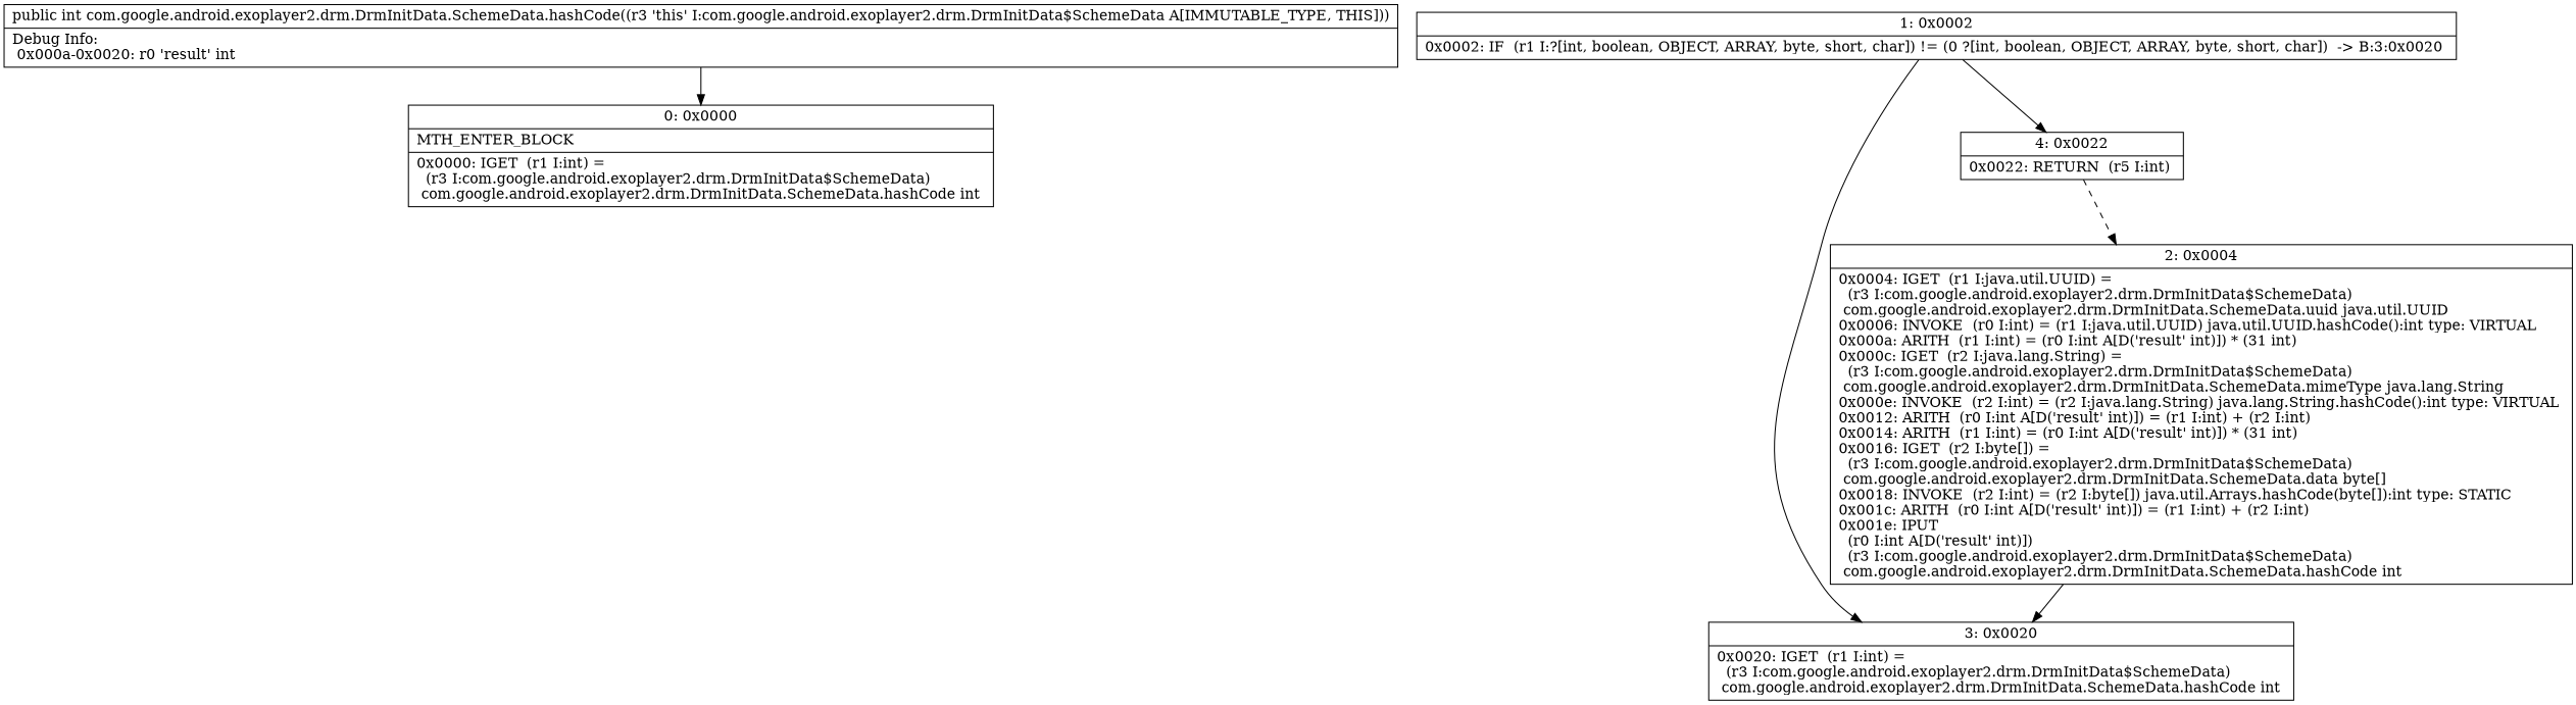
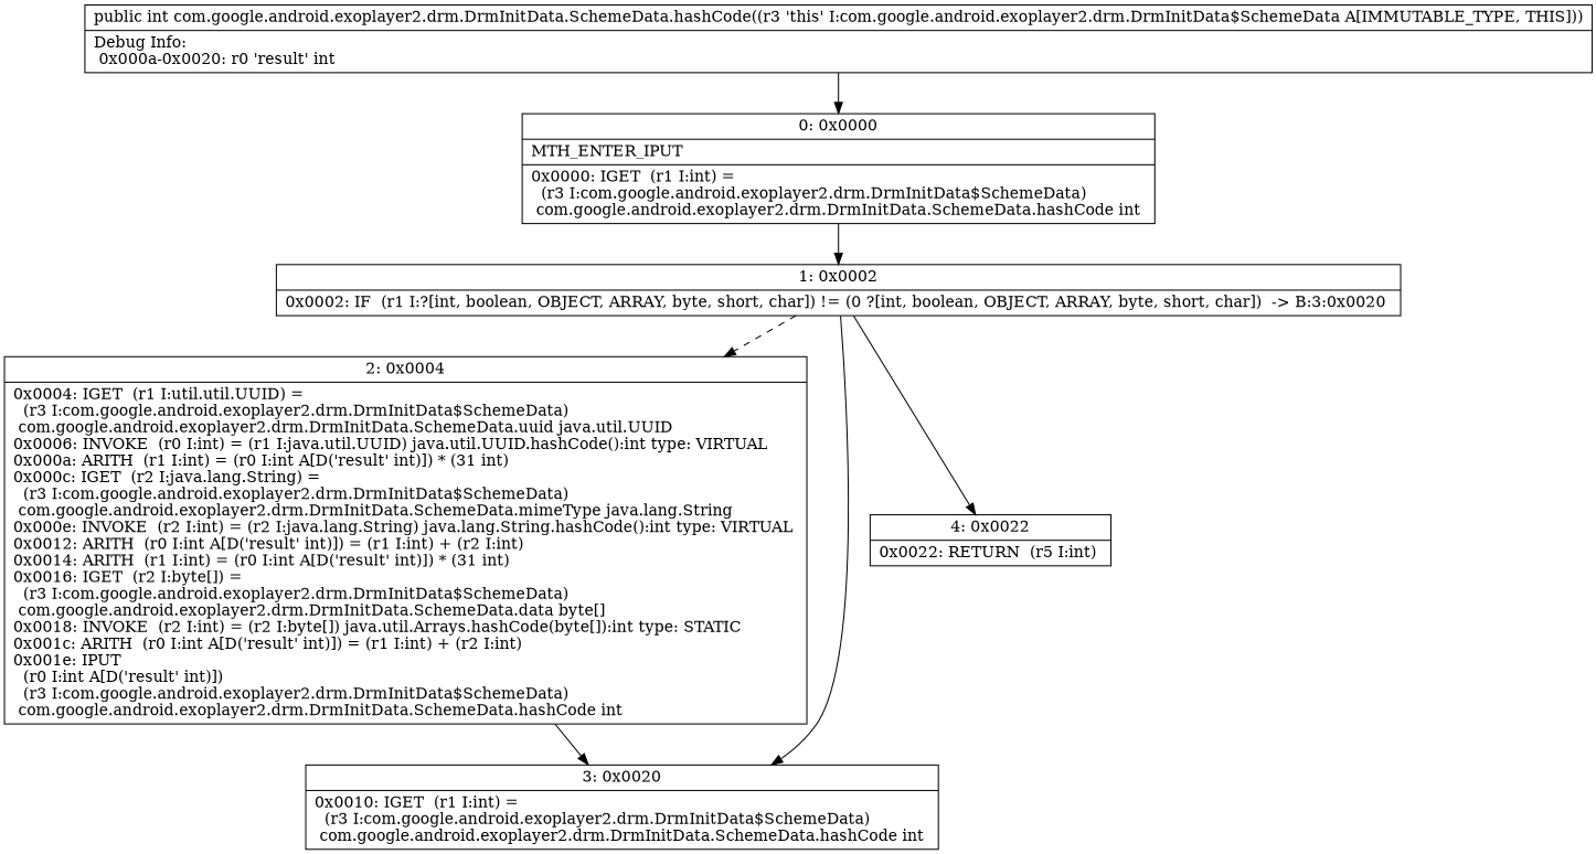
  digraph {
    node [shape=record]
-   n1 [label="{0\:\ 0x0000|MTH_ENTER_BLOCK\l|0x0000: IGET  (r1 I:int) = \l  (r3 I:com.google.android.exoplayer2.drm.DrmInitData$SchemeData)\l com.google.android.exoplayer2.drm.DrmInitData.SchemeData.hashCode int \l}"]
+   n1 [label="{0\:\ 0x0000|MTH_ENTER_IPUT\l|0x0000: IGET  (r1 I:int) = \l  (r3 I:com.google.android.exoplayer2.drm.DrmInitData$SchemeData)\l com.google.android.exoplayer2.drm.DrmInitData.SchemeData.hashCode int \l}"]
    n2 [label="{1\:\ 0x0002|0x0002: IF  (r1 I:?[int, boolean, OBJECT, ARRAY, byte, short, char]) != (0 ?[int, boolean, OBJECT, ARRAY, byte, short, char])  \-\> B:3:0x0020 \l}"]
-   n3 [label="{2\:\ 0x0004|0x0004: IGET  (r1 I:java.util.UUID) = \l  (r3 I:com.google.android.exoplayer2.drm.DrmInitData$SchemeData)\l com.google.android.exoplayer2.drm.DrmInitData.SchemeData.uuid java.util.UUID \l0x0006: INVOKE  (r0 I:int) = (r1 I:java.util.UUID) java.util.UUID.hashCode():int type: VIRTUAL \l0x000a: ARITH  (r1 I:int) = (r0 I:int A[D('result' int)]) * (31 int) \l0x000c: IGET  (r2 I:java.lang.String) = \l  (r3 I:com.google.android.exoplayer2.drm.DrmInitData$SchemeData)\l com.google.android.exoplayer2.drm.DrmInitData.SchemeData.mimeType java.lang.String \l0x000e: INVOKE  (r2 I:int) = (r2 I:java.lang.String) java.lang.String.hashCode():int type: VIRTUAL \l0x0012: ARITH  (r0 I:int A[D('result' int)]) = (r1 I:int) + (r2 I:int) \l0x0014: ARITH  (r1 I:int) = (r0 I:int A[D('result' int)]) * (31 int) \l0x0016: IGET  (r2 I:byte[]) = \l  (r3 I:com.google.android.exoplayer2.drm.DrmInitData$SchemeData)\l com.google.android.exoplayer2.drm.DrmInitData.SchemeData.data byte[] \l0x0018: INVOKE  (r2 I:int) = (r2 I:byte[]) java.util.Arrays.hashCode(byte[]):int type: STATIC \l0x001c: ARITH  (r0 I:int A[D('result' int)]) = (r1 I:int) + (r2 I:int) \l0x001e: IPUT  \l  (r0 I:int A[D('result' int)])\l  (r3 I:com.google.android.exoplayer2.drm.DrmInitData$SchemeData)\l com.google.android.exoplayer2.drm.DrmInitData.SchemeData.hashCode int \l}"]
-   n4 [label="{3\:\ 0x0020|0x0020: IGET  (r1 I:int) = \l  (r3 I:com.google.android.exoplayer2.drm.DrmInitData$SchemeData)\l com.google.android.exoplayer2.drm.DrmInitData.SchemeData.hashCode int \l}"]
+   n3 [label="{2\:\ 0x0004|0x0004: IGET  (r1 I:util.util.UUID) = \l  (r3 I:com.google.android.exoplayer2.drm.DrmInitData$SchemeData)\l com.google.android.exoplayer2.drm.DrmInitData.SchemeData.uuid java.util.UUID \l0x0006: INVOKE  (r0 I:int) = (r1 I:java.util.UUID) java.util.UUID.hashCode():int type: VIRTUAL \l0x000a: ARITH  (r1 I:int) = (r0 I:int A[D('result' int)]) * (31 int) \l0x000c: IGET  (r2 I:java.lang.String) = \l  (r3 I:com.google.android.exoplayer2.drm.DrmInitData$SchemeData)\l com.google.android.exoplayer2.drm.DrmInitData.SchemeData.mimeType java.lang.String \l0x000e: INVOKE  (r2 I:int) = (r2 I:java.lang.String) java.lang.String.hashCode():int type: VIRTUAL \l0x0012: ARITH  (r0 I:int A[D('result' int)]) = (r1 I:int) + (r2 I:int) \l0x0014: ARITH  (r1 I:int) = (r0 I:int A[D('result' int)]) * (31 int) \l0x0016: IGET  (r2 I:byte[]) = \l  (r3 I:com.google.android.exoplayer2.drm.DrmInitData$SchemeData)\l com.google.android.exoplayer2.drm.DrmInitData.SchemeData.data byte[] \l0x0018: INVOKE  (r2 I:int) = (r2 I:byte[]) java.util.Arrays.hashCode(byte[]):int type: STATIC \l0x001c: ARITH  (r0 I:int A[D('result' int)]) = (r1 I:int) + (r2 I:int) \l0x001e: IPUT  \l  (r0 I:int A[D('result' int)])\l  (r3 I:com.google.android.exoplayer2.drm.DrmInitData$SchemeData)\l com.google.android.exoplayer2.drm.DrmInitData.SchemeData.hashCode int \l}"]
+   n4 [label="{3\:\ 0x0020|0x0010: IGET  (r1 I:int) = \l  (r3 I:com.google.android.exoplayer2.drm.DrmInitData$SchemeData)\l com.google.android.exoplayer2.drm.DrmInitData.SchemeData.hashCode int \l}"]
    n5 [label="{4\:\ 0x0022|0x0022: RETURN  (r5 I:int) \l}"]
    n6 [label="{public int com.google.android.exoplayer2.drm.DrmInitData.SchemeData.hashCode((r3 'this' I:com.google.android.exoplayer2.drm.DrmInitData$SchemeData A[IMMUTABLE_TYPE, THIS]))  | Debug Info:\l  0x000a\-0x0020: r0 'result' int\l}"]
-   n5 -> n3 [style=dashed]
+   n1 -> n2
+   n2 -> n3 [style=dashed]
    n2 -> n4
    n2 -> n5
    n3 -> n4
    n6 -> n1
  }
